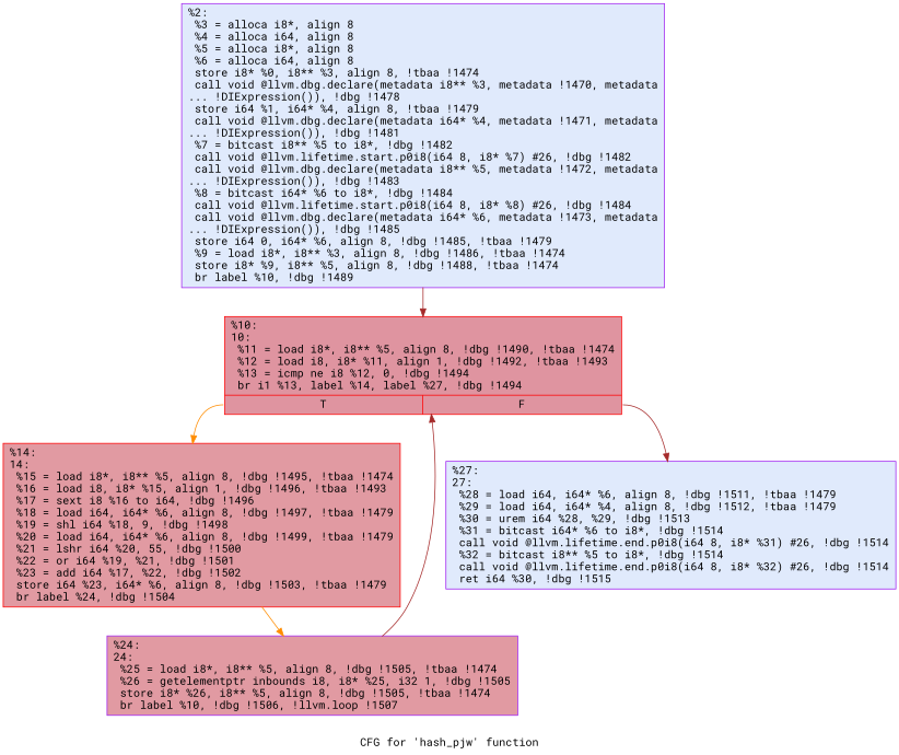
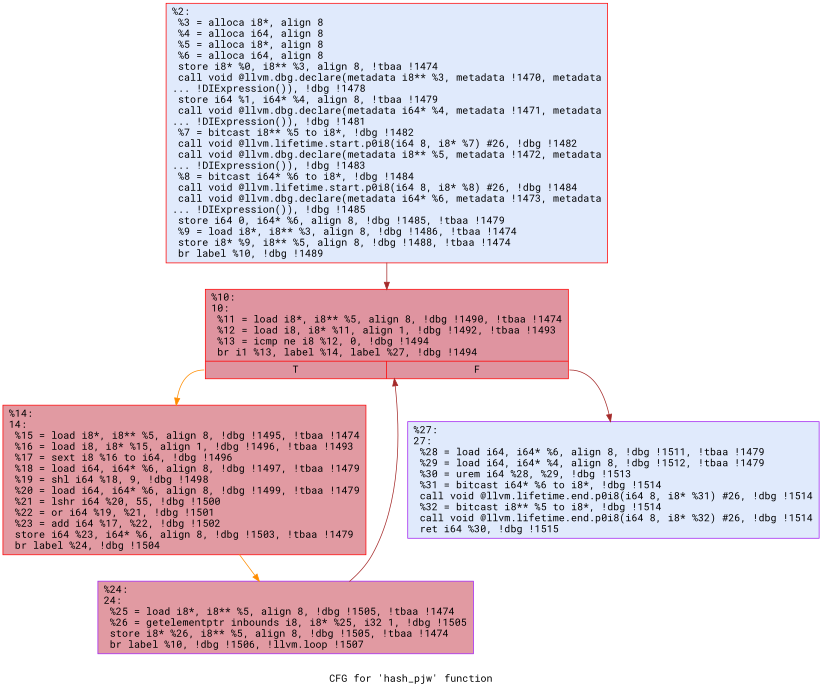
  digraph {
    label="CFG for 'hash_pjw' function"
    fontname="Roboto Mono"
    node [color=purple fillcolor="#b9d0f970" shape=record style=filled fontname="Roboto Mono"]
    edge [color=brown fontname="Roboto Mono"]
-   n1 [label="{%2:\l  %3 = alloca i8*, align 8\l  %4 = alloca i64, align 8\l  %5 = alloca i8*, align 8\l  %6 = alloca i64, align 8\l  store i8* %0, i8** %3, align 8, !tbaa !1474\l  call void @llvm.dbg.declare(metadata i8** %3, metadata !1470, metadata\l... !DIExpression()), !dbg !1478\l  store i64 %1, i64* %4, align 8, !tbaa !1479\l  call void @llvm.dbg.declare(metadata i64* %4, metadata !1471, metadata\l... !DIExpression()), !dbg !1481\l  %7 = bitcast i8** %5 to i8*, !dbg !1482\l  call void @llvm.lifetime.start.p0i8(i64 8, i8* %7) #26, !dbg !1482\l  call void @llvm.dbg.declare(metadata i8** %5, metadata !1472, metadata\l... !DIExpression()), !dbg !1483\l  %8 = bitcast i64* %6 to i8*, !dbg !1484\l  call void @llvm.lifetime.start.p0i8(i64 8, i8* %8) #26, !dbg !1484\l  call void @llvm.dbg.declare(metadata i64* %6, metadata !1473, metadata\l... !DIExpression()), !dbg !1485\l  store i64 0, i64* %6, align 8, !dbg !1485, !tbaa !1479\l  %9 = load i8*, i8** %3, align 8, !dbg !1486, !tbaa !1474\l  store i8* %9, i8** %5, align 8, !dbg !1488, !tbaa !1474\l  br label %10, !dbg !1489\l}"]
+   n1 [color=red label="{%2:\l  %3 = alloca i8*, align 8\l  %4 = alloca i64, align 8\l  %5 = alloca i8*, align 8\l  %6 = alloca i64, align 8\l  store i8* %0, i8** %3, align 8, !tbaa !1474\l  call void @llvm.dbg.declare(metadata i8** %3, metadata !1470, metadata\l... !DIExpression()), !dbg !1478\l  store i64 %1, i64* %4, align 8, !tbaa !1479\l  call void @llvm.dbg.declare(metadata i64* %4, metadata !1471, metadata\l... !DIExpression()), !dbg !1481\l  %7 = bitcast i8** %5 to i8*, !dbg !1482\l  call void @llvm.lifetime.start.p0i8(i64 8, i8* %7) #26, !dbg !1482\l  call void @llvm.dbg.declare(metadata i8** %5, metadata !1472, metadata\l... !DIExpression()), !dbg !1483\l  %8 = bitcast i64* %6 to i8*, !dbg !1484\l  call void @llvm.lifetime.start.p0i8(i64 8, i8* %8) #26, !dbg !1484\l  call void @llvm.dbg.declare(metadata i64* %6, metadata !1473, metadata\l... !DIExpression()), !dbg !1485\l  store i64 0, i64* %6, align 8, !dbg !1485, !tbaa !1479\l  %9 = load i8*, i8** %3, align 8, !dbg !1486, !tbaa !1474\l  store i8* %9, i8** %5, align 8, !dbg !1488, !tbaa !1474\l  br label %10, !dbg !1489\l}"]
    n2 [color=red fillcolor="#b70d2870" label="{%10:\l10:                                               \l  %11 = load i8*, i8** %5, align 8, !dbg !1490, !tbaa !1474\l  %12 = load i8, i8* %11, align 1, !dbg !1492, !tbaa !1493\l  %13 = icmp ne i8 %12, 0, !dbg !1494\l  br i1 %13, label %14, label %27, !dbg !1494\l|{<s0>T|<s1>F}}"]
    n3 [color=red fillcolor="#bb1b2c70" label="{%14:\l14:                                               \l  %15 = load i8*, i8** %5, align 8, !dbg !1495, !tbaa !1474\l  %16 = load i8, i8* %15, align 1, !dbg !1496, !tbaa !1493\l  %17 = sext i8 %16 to i64, !dbg !1496\l  %18 = load i64, i64* %6, align 8, !dbg !1497, !tbaa !1479\l  %19 = shl i64 %18, 9, !dbg !1498\l  %20 = load i64, i64* %6, align 8, !dbg !1499, !tbaa !1479\l  %21 = lshr i64 %20, 55, !dbg !1500\l  %22 = or i64 %19, %21, !dbg !1501\l  %23 = add i64 %17, %22, !dbg !1502\l  store i64 %23, i64* %6, align 8, !dbg !1503, !tbaa !1479\l  br label %24, !dbg !1504\l}"]
    n4 [label="{%27:\l27:                                               \l  %28 = load i64, i64* %6, align 8, !dbg !1511, !tbaa !1479\l  %29 = load i64, i64* %4, align 8, !dbg !1512, !tbaa !1479\l  %30 = urem i64 %28, %29, !dbg !1513\l  %31 = bitcast i64* %6 to i8*, !dbg !1514\l  call void @llvm.lifetime.end.p0i8(i64 8, i8* %31) #26, !dbg !1514\l  %32 = bitcast i8** %5 to i8*, !dbg !1514\l  call void @llvm.lifetime.end.p0i8(i64 8, i8* %32) #26, !dbg !1514\l  ret i64 %30, !dbg !1515\l}"]
    n5 [fillcolor="#bb1b2c70" label="{%24:\l24:                                               \l  %25 = load i8*, i8** %5, align 8, !dbg !1505, !tbaa !1474\l  %26 = getelementptr inbounds i8, i8* %25, i32 1, !dbg !1505\l  store i8* %26, i8** %5, align 8, !dbg !1505, !tbaa !1474\l  br label %10, !dbg !1506, !llvm.loop !1507\l}"]
    n1 -> n2
    n2 -> n3 [tailport=s0 color=darkorange]
    n2 -> n4 [tailport=s1]
    n3 -> n5 [color=darkorange]
    n5 -> n2
  }
